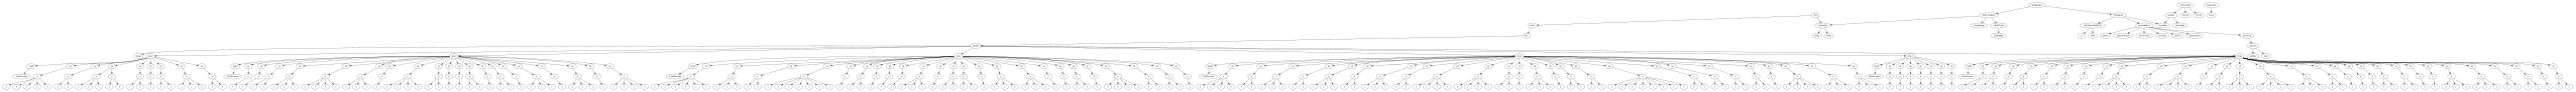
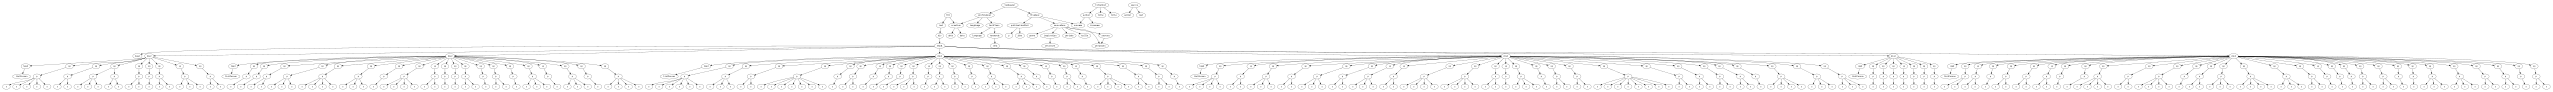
  digraph {
    fontname="JetBrains Mono"
    node [fontname="JetBrains Mono"]
    edge [fontname="JetBrains Mono"]
    n1 [label=TEI]
    n2 [label=text]
    n3 [label=creation]
    n4 [label=teiHeader]
    n5 [label=fileDesc]
    n6 [label=profileDesc]
    n7 [label=div]
    n8 [label=publicationStmt]
    n9 [label=sourceDesc]
    n10 [label=surname]
    n11 [label=langUsage]
    n12 [label=textClass]
    n13 [label=titleStmt]
    n14 [label=title]
    n15 [label=title]
    n16 [label=author]
    n17 [label=p]
    n18 [label=idno]
    n19 [label=genre]
    n20 [label=inspiration]
    n21 [label=structure]
    n22 [label=periode]
    n23 [label=taille]
    n24 [label=permalien]
    n25 [label=sources]
    n26 [label=forename]
    n27 [label=source]
    n28 [label=author]
    n29 [label=text]
    n30 [label=date]
    n31 [label=date]
    n32 [label=language]
    n33 [label=keywords]
    n34 [label=term]
    n35 [label=head1]
    n36 [label=head]
    n37 [label=div2]
    n38 [label=div2]
    n39 [label=div2]
    n40 [label=div2]
    n41 [label=div2]
    n42 [label=div2]
    n43 [label=head]
    n44 [label=sp]
    n45 [label=sp]
    n46 [label=sp]
    n47 [label=sp]
    n48 [label=sp]
    n49 [label=sp]
    n50 [label=sp]
    n51 [label=sp]
    n52 [label=head]
    n53 [label=sp]
    n54 [label=sp]
    n55 [label=sp]
    n56 [label=sp]
    n57 [label=sp]
    n58 [label=sp]
    n59 [label=sp]
    n60 [label=sp]
    n61 [label=sp]
    n62 [label=sp]
    n63 [label=sp]
    n64 [label=sp]
    n65 [label=sp]
    n66 [label=sp]
    n67 [label=sp]
    n68 [label=sp]
    n69 [label=sp]
    n70 [label=sp]
    n71 [label=sp]
    n72 [label=sp]
    n73 [label=head]
    n74 [label=sp]
    n75 [label=sp]
    n76 [label=sp]
    n77 [label=sp]
    n78 [label=sp]
    n79 [label=sp]
    n80 [label=sp]
    n81 [label=sp]
    n82 [label=sp]
    n83 [label=sp]
    n84 [label=sp]
    n85 [label=sp]
    n86 [label=sp]
    n87 [label=sp]
    n88 [label=sp]
    n89 [label=sp]
    n90 [label=sp]
    n91 [label=sp]
    n92 [label=sp]
    n93 [label=sp]
    n94 [label=sp]
    n95 [label=sp]
    n96 [label=sp]
    n97 [label=sp]
    n98 [label=head]
    n99 [label=sp]
    n100 [label=sp]
    n101 [label=sp]
    n102 [label=sp]
    n103 [label=sp]
    n104 [label=sp]
    n105 [label=sp]
    n106 [label=sp]
    n107 [label=sp]
    n108 [label=sp]
    n109 [label=sp]
    n110 [label=sp]
    n111 [label=sp]
    n112 [label=sp]
    n113 [label=sp]
    n114 [label=sp]
    n115 [label=sp]
    n116 [label=sp]
    n117 [label=sp]
    n118 [label=sp]
    n119 [label=sp]
    n120 [label=sp]
    n121 [label=sp]
    n122 [label=sp]
    n123 [label=sp]
    n124 [label=head]
    n125 [label=sp]
    n126 [label=sp]
    n127 [label=sp]
    n128 [label=sp]
    n129 [label=sp]
    n130 [label=sp]
    n131 [label=sp]
    n132 [label=head]
    n133 [label=sp]
    n134 [label=sp]
    n135 [label=sp]
    n136 [label=sp]
    n137 [label=sp]
    n138 [label=sp]
    n139 [label=sp]
    n140 [label=sp]
    n141 [label=sp]
    n142 [label=sp]
    n143 [label=sp]
    n144 [label=sp]
    n145 [label=sp]
    n146 [label=sp]
    n147 [label=sp]
    n148 [label=sp]
    n149 [label=sp]
    n150 [label=sp]
    n151 [label=sp]
    n152 [label=sp]
    n153 [label=sp]
    n154 [label=sp]
    n155 [label=sp]
    n156 [label=sp]
    n157 [label=sp]
    n158 [label=sp]
    n159 [label=sp]
    n160 [label=sp]
    n161 [label=sp]
    n162 [label=sp]
    n163 [label=listPerson]
    n164 [label=p]
    n165 [label=p]
    n166 [label=p]
    n167 [label=p]
    n168 [label=p]
    n169 [label=p]
    n170 [label=p]
    n171 [label=p]
    n172 [label=p]
    n173 [label=s]
    n174 [label=s]
    n175 [label=s]
    n176 [label=s]
    n177 [label=s]
    n178 [label=s]
    n179 [label=s]
    n180 [label=s]
    n181 [label=s]
    n182 [label=s]
    n183 [label=s]
    n184 [label=s]
    n185 [label=s]
    n186 [label=s]
    n187 [label=s]
    n188 [label=s]
    n189 [label=s]
    n190 [label=s]
    n191 [label=s]
    n192 [label=s]
    n193 [label=s]
    n194 [label=s]
    n195 [label=listPerson]
    n196 [label=p]
    n197 [label=p]
    n198 [label=p]
    n199 [label=p]
    n200 [label=p]
    n201 [label=p]
    n202 [label=p]
    n203 [label=p]
    n204 [label=p]
    n205 [label=p]
    n206 [label=p]
    n207 [label=p]
    n208 [label=p]
    n209 [label=p]
    n210 [label=p]
    n211 [label=p]
    n212 [label=p]
    n213 [label=p]
    n214 [label=p]
    n215 [label=p]
    n216 [label=s]
    n217 [label=s]
    n218 [label=s]
    n219 [label=s]
    n220 [label=s]
    n221 [label=s]
    n222 [label=s]
    n223 [label=s]
    n224 [label=s]
    n225 [label=s]
    n226 [label=s]
    n227 [label=s]
    n228 [label=s]
    n229 [label=s]
    n230 [label=s]
    n231 [label=s]
    n232 [label=s]
    n233 [label=s]
    n234 [label=s]
    n235 [label=s]
    n236 [label=s]
    n237 [label=s]
    n238 [label=s]
    n239 [label=s]
    n240 [label=s]
    n241 [label=s]
    n242 [label=s]
    n243 [label=s]
    n244 [label=s]
    n245 [label=s]
    n246 [label=s]
    n247 [label=s]
    n248 [label=s]
    n249 [label=s]
    n250 [label=s]
    n251 [label=s]
    n252 [label=s]
    n253 [label=s]
    n254 [label=s]
    n255 [label=s]
    n256 [label=s]
    n257 [label=listPerson]
    n258 [label=p]
    n259 [label=p]
    n260 [label=p]
    n261 [label=p]
    n262 [label=p]
    n263 [label=p]
    n264 [label=p]
    n265 [label=p]
    n266 [label=p]
    n267 [label=p]
    n268 [label=p]
    n269 [label=p]
    n270 [label=p]
    n271 [label=p]
    n272 [label=p]
    n273 [label=p]
    n274 [label=p]
    n275 [label=p]
    n276 [label=p]
    n277 [label=p]
    n278 [label=p]
    n279 [label=p]
    n280 [label=p]
    n281 [label=p]
    n282 [label=s]
    n283 [label=s]
    n284 [label=s]
    n285 [label=s]
    n286 [label=s]
    n287 [label=s]
    n288 [label=s]
    n289 [label=s]
    n290 [label=s]
    n291 [label=s]
    n292 [label=s]
    n293 [label=s]
    n294 [label=s]
    n295 [label=s]
    n296 [label=s]
    n297 [label=s]
    n298 [label=s]
    n299 [label=s]
    n300 [label=s]
    n301 [label=s]
    n302 [label=s]
    n303 [label=s]
    n304 [label=s]
    n305 [label=s]
    n306 [label=s]
    n307 [label=s]
    n308 [label=s]
    n309 [label=s]
    n310 [label=s]
    n311 [label=s]
    n312 [label=s]
    n313 [label=s]
    n314 [label=s]
    n315 [label=s]
    n316 [label=s]
    n317 [label=s]
    n318 [label=s]
    n319 [label=s]
    n320 [label=s]
    n321 [label=s]
    n322 [label=s]
    n323 [label=s]
    n324 [label=s]
    n325 [label=s]
    n326 [label=s]
    n327 [label=s]
    n328 [label=s]
    n329 [label=s]
    n330 [label=s]
    n331 [label=s]
    n332 [label=s]
    n333 [label=s]
    n334 [label=s]
    n335 [label=listPerson]
    n336 [label=p]
    n337 [label=p]
    n338 [label=p]
    n339 [label=p]
    n340 [label=p]
    n341 [label=p]
    n342 [label=p]
    n343 [label=p]
    n344 [label=p]
    n345 [label=p]
    n346 [label=p]
    n347 [label=p]
    n348 [label=p]
    n349 [label=p]
    n350 [label=p]
    n351 [label=p]
    n352 [label=p]
    n353 [label=p]
    n354 [label=p]
    n355 [label=p]
    n356 [label=p]
    n357 [label=p]
    n358 [label=p]
    n359 [label=p]
    n360 [label=p]
    n361 [label=s]
    n362 [label=s]
    n363 [label=s]
    n364 [label=s]
    n365 [label=s]
    n366 [label=s]
    n367 [label=s]
    n368 [label=s]
    n369 [label=s]
    n370 [label=s]
    n371 [label=s]
    n372 [label=s]
    n373 [label=s]
    n374 [label=s]
    n375 [label=s]
    n376 [label=s]
    n377 [label=s]
    n378 [label=s]
    n379 [label=s]
    n380 [label=s]
    n381 [label=s]
    n382 [label=s]
    n383 [label=s]
    n384 [label=s]
    n385 [label=s]
    n386 [label=s]
    n387 [label=s]
    n388 [label=s]
    n389 [label=s]
    n390 [label=s]
    n391 [label=s]
    n392 [label=s]
    n393 [label=s]
    n394 [label=s]
    n395 [label=s]
    n396 [label=s]
    n397 [label=s]
    n398 [label=s]
    n399 [label=s]
    n400 [label=s]
    n401 [label=s]
    n402 [label=s]
    n403 [label=s]
    n404 [label=s]
    n405 [label=s]
    n406 [label=s]
    n407 [label=s]
    n408 [label=s]
    n409 [label=s]
    n410 [label=s]
    n411 [label=s]
    n412 [label=s]
    n413 [label=s]
    n414 [label=s]
    n415 [label=s]
    n416 [label=s]
    n417 [label=s]
    n418 [label=s]
    n419 [label=s]
    n420 [label=s]
    n421 [label=s]
    n422 [label=s]
    n423 [label=s]
    n424 [label=s]
    n425 [label=s]
    n426 [label=s]
    n427 [label=s]
    n428 [label=listPerson]
    n429 [label=p]
    n430 [label=p]
    n431 [label=p]
    n432 [label=p]
    n433 [label=p]
    n434 [label=p]
    n435 [label=p]
    n436 [label=s]
    n437 [label=s]
    n438 [label=s]
    n439 [label=s]
    n440 [label=s]
    n441 [label=s]
    n442 [label=s]
    n443 [label=listPerson]
    n444 [label=p]
    n445 [label=p]
    n446 [label=p]
    n447 [label=p]
    n448 [label=p]
    n449 [label=p]
    n450 [label=p]
    n451 [label=p]
    n452 [label=p]
    n453 [label=p]
    n454 [label=p]
    n455 [label=p]
    n456 [label=p]
    n457 [label=p]
    n458 [label=p]
    n459 [label=p]
    n460 [label=p]
    n461 [label=p]
    n462 [label=p]
    n463 [label=p]
    n464 [label=p]
    n465 [label=p]
    n466 [label=p]
    n467 [label=p]
    n468 [label=p]
    n469 [label=p]
    n470 [label=p]
    n471 [label=p]
    n472 [label=p]
    n473 [label=p]
    n474 [label=s]
    n475 [label=s]
    n476 [label=s]
    n477 [label=s]
    n478 [label=s]
    n479 [label=s]
    n480 [label=s]
    n481 [label=s]
    n482 [label=s]
    n483 [label=s]
    n484 [label=s]
    n485 [label=s]
    n486 [label=s]
    n487 [label=s]
    n488 [label=s]
    n489 [label=s]
    n490 [label=s]
    n491 [label=s]
    n492 [label=s]
    n493 [label=s]
    n494 [label=s]
    n495 [label=s]
    n496 [label=s]
    n497 [label=s]
    n498 [label=s]
    n499 [label=s]
    n500 [label=s]
    n501 [label=s]
    n502 [label=s]
    n503 [label=s]
    n504 [label=s]
    n505 [label=s]
    n506 [label=s]
    n507 [label=s]
    n508 [label=s]
    n509 [label=s]
    n510 [label=s]
    n511 [label=s]
    n512 [label=s]
    n513 [label=s]
    n514 [label=s]
    n515 [label=s]
    n516 [label=s]
    n517 [label=s]
    n518 [label=s]
    n519 [label=s]
    n520 [label=s]
    n521 [label=s]
    n522 [label=s]
    n523 [label=s]
    n524 [label=s]
    n525 [label=s]
    n526 [label=s]
    n527 [label=s]
    n528 [label=s]
    n529 [label=s]
    n530 [label=s]
    n531 [label=s]
    n532 [label=s]
    n533 [label=s]
    n1 -> n2
    n1 -> n3
    n2 -> n7
    n3 -> n30
    n3 -> n31
    n4 -> n5
    n4 -> n6
    n5 -> n8
    n5 -> n9
    n5 -> n10
    n6 -> n3
    n6 -> n11
    n6 -> n12
    n7 -> n35
    n8 -> n17
    n8 -> n18
    n9 -> n19
    n9 -> n20
-   n9 -> n21
+   n20 -> n21
    n9 -> n22
    n9 -> n23
    n9 -> n24
    n9 -> n25
    n12 -> n32
+   n12 -> n33
    n13 -> n14
    n13 -> n15
    n13 -> n16
    n16 -> n10
    n16 -> n26
-   n25 -> n27
+   n25 -> n24
    n27 -> n28
    n27 -> n29
    n33 -> n34
    n35 -> n36
    n35 -> n37
    n35 -> n38
    n35 -> n39
    n35 -> n40
    n35 -> n41
    n35 -> n42
    n37 -> n43
    n37 -> n44
    n37 -> n45
    n37 -> n46
    n37 -> n47
    n37 -> n48
    n37 -> n49
    n37 -> n50
    n37 -> n51
    n38 -> n52
    n38 -> n53
    n38 -> n54
    n38 -> n55
    n38 -> n56
    n38 -> n57
    n38 -> n58
    n38 -> n59
    n38 -> n60
    n38 -> n61
    n38 -> n62
    n38 -> n63
    n38 -> n64
    n38 -> n65
    n38 -> n66
    n38 -> n67
    n38 -> n68
    n38 -> n69
    n38 -> n70
    n38 -> n71
    n38 -> n72
    n39 -> n73
    n39 -> n74
    n39 -> n75
    n39 -> n76
    n39 -> n77
    n39 -> n78
    n39 -> n79
    n39 -> n80
    n39 -> n81
    n39 -> n82
    n39 -> n83
    n39 -> n84
    n39 -> n85
    n39 -> n86
    n39 -> n87
    n39 -> n88
    n39 -> n89
    n39 -> n90
    n39 -> n91
    n39 -> n92
    n39 -> n93
    n39 -> n94
    n39 -> n95
    n39 -> n96
    n39 -> n97
    n40 -> n98
    n40 -> n99
    n40 -> n100
    n40 -> n101
    n40 -> n102
    n40 -> n103
    n40 -> n104
    n40 -> n105
    n40 -> n106
    n40 -> n107
    n40 -> n108
    n40 -> n109
    n40 -> n110
    n40 -> n111
    n40 -> n112
    n40 -> n113
    n40 -> n114
    n40 -> n115
    n40 -> n116
    n40 -> n117
    n40 -> n118
    n40 -> n119
    n40 -> n120
    n40 -> n121
    n40 -> n122
    n40 -> n123
    n41 -> n124
    n41 -> n125
    n41 -> n126
    n41 -> n127
    n41 -> n128
    n41 -> n129
    n41 -> n130
    n41 -> n131
    n42 -> n132
    n42 -> n133
    n42 -> n134
    n42 -> n135
    n42 -> n136
    n42 -> n137
    n42 -> n138
    n42 -> n139
    n42 -> n140
    n42 -> n141
    n42 -> n142
    n42 -> n143
    n42 -> n144
    n42 -> n145
    n42 -> n146
    n42 -> n147
    n42 -> n148
    n42 -> n149
    n42 -> n150
    n42 -> n151
    n42 -> n152
    n42 -> n153
    n42 -> n154
    n42 -> n155
    n42 -> n156
    n42 -> n157
    n42 -> n158
    n42 -> n159
    n42 -> n160
    n42 -> n161
    n42 -> n162
    n43 -> n163
    n44 -> n164
    n45 -> n165
    n46 -> n166
    n46 -> n167
    n47 -> n168
    n48 -> n169
    n49 -> n170
    n50 -> n171
    n51 -> n172
    n52 -> n195
    n53 -> n196
    n54 -> n197
    n55 -> n198
    n56 -> n199
    n57 -> n200
    n58 -> n201
    n59 -> n202
    n60 -> n203
    n61 -> n204
    n62 -> n205
    n63 -> n206
    n64 -> n207
    n65 -> n208
    n66 -> n209
    n67 -> n210
    n68 -> n211
    n69 -> n212
    n70 -> n213
    n71 -> n214
    n72 -> n215
    n73 -> n257
    n74 -> n258
    n75 -> n259
    n76 -> n260
    n77 -> n261
    n78 -> n262
    n79 -> n263
    n80 -> n264
    n81 -> n265
    n82 -> n266
    n83 -> n267
    n84 -> n268
    n85 -> n269
    n86 -> n270
    n87 -> n271
    n88 -> n272
    n89 -> n273
    n90 -> n274
    n91 -> n275
    n92 -> n276
    n93 -> n277
    n94 -> n278
    n95 -> n279
    n96 -> n280
    n97 -> n281
    n98 -> n335
    n99 -> n336
    n100 -> n337
    n101 -> n338
    n102 -> n339
    n103 -> n340
    n104 -> n341
    n105 -> n342
    n106 -> n343
    n107 -> n344
    n108 -> n345
    n109 -> n346
    n110 -> n347
    n111 -> n348
    n112 -> n349
    n113 -> n350
    n114 -> n351
    n115 -> n352
    n116 -> n353
    n117 -> n354
    n118 -> n355
    n119 -> n356
    n120 -> n357
    n121 -> n358
    n122 -> n359
    n123 -> n360
    n124 -> n428
    n125 -> n429
    n126 -> n430
    n127 -> n431
    n128 -> n432
    n129 -> n433
    n130 -> n434
    n131 -> n435
    n132 -> n443
    n133 -> n444
    n134 -> n445
    n135 -> n446
    n136 -> n447
    n137 -> n448
    n138 -> n449
    n139 -> n450
    n140 -> n451
    n141 -> n452
    n142 -> n453
    n143 -> n454
    n144 -> n455
    n145 -> n456
    n146 -> n457
    n147 -> n458
    n148 -> n459
    n149 -> n460
    n150 -> n461
    n151 -> n462
    n152 -> n463
    n153 -> n464
    n154 -> n465
    n155 -> n466
    n156 -> n467
    n157 -> n468
    n158 -> n469
    n159 -> n470
    n160 -> n471
    n161 -> n472
    n162 -> n473
    n164 -> n173
    n164 -> n174
    n164 -> n175
    n164 -> n176
    n164 -> n177
    n165 -> n178
    n165 -> n179
    n166 -> n180
    n166 -> n181
    n166 -> n182
    n167 -> n183
    n167 -> n184
    n168 -> n185
    n168 -> n186
    n169 -> n187
    n170 -> n188
    n170 -> n189
    n171 -> n190
    n171 -> n191
    n171 -> n192
    n172 -> n193
    n172 -> n194
    n196 -> n216
    n197 -> n217
    n198 -> n218
    n198 -> n219
    n199 -> n220
    n199 -> n221
    n199 -> n222
    n200 -> n223
    n200 -> n224
    n200 -> n225
    n200 -> n226
    n201 -> n227
    n201 -> n228
    n201 -> n229
    n202 -> n230
    n203 -> n231
    n203 -> n232
    n203 -> n233
    n203 -> n234
    n204 -> n235
    n204 -> n236
    n205 -> n237
    n206 -> n238
    n207 -> n239
    n207 -> n240
    n208 -> n241
    n209 -> n242
    n209 -> n243
    n210 -> n244
    n211 -> n245
    n211 -> n246
    n211 -> n247
    n212 -> n248
    n213 -> n249
    n213 -> n250
    n213 -> n251
    n214 -> n252
    n215 -> n253
    n215 -> n254
    n215 -> n255
    n215 -> n256
    n258 -> n282
    n258 -> n283
    n258 -> n284
    n258 -> n285
    n258 -> n286
    n258 -> n287
    n259 -> n288
    n259 -> n289
    n259 -> n290
    n260 -> n291
    n260 -> n292
    n261 -> n293
    n261 -> n294
    n261 -> n295
    n261 -> n296
    n261 -> n297
    n261 -> n298
    n261 -> n299
    n262 -> n300
    n263 -> n301
    n263 -> n302
    n264 -> n303
    n265 -> n304
    n266 -> n305
    n267 -> n306
    n267 -> n307
    n267 -> n308
    n268 -> n309
    n269 -> n310
    n269 -> n311
    n270 -> n312
    n270 -> n313
    n271 -> n314
    n272 -> n315
    n272 -> n316
    n272 -> n317
    n273 -> n318
    n273 -> n319
    n273 -> n320
    n274 -> n321
    n275 -> n322
    n276 -> n323
    n276 -> n324
    n277 -> n325
    n278 -> n326
    n278 -> n327
    n278 -> n328
    n278 -> n329
    n279 -> n330
    n279 -> n331
    n280 -> n332
    n280 -> n333
    n281 -> n334
    n336 -> n361
    n336 -> n362
    n336 -> n363
    n336 -> n364
    n337 -> n365
    n337 -> n366
    n338 -> n367
    n338 -> n368
    n338 -> n369
    n339 -> n370
    n339 -> n371
    n340 -> n372
    n340 -> n373
    n340 -> n374
    n341 -> n375
    n341 -> n376
    n342 -> n377
    n342 -> n378
    n342 -> n379
    n343 -> n380
    n343 -> n381
    n344 -> n382
    n344 -> n383
    n344 -> n384
    n344 -> n385
    n345 -> n386
    n345 -> n387
    n345 -> n388
    n345 -> n389
    n346 -> n390
    n346 -> n391
    n347 -> n392
    n348 -> n393
    n348 -> n394
    n348 -> n395
    n349 -> n396
    n350 -> n397
    n350 -> n398
    n351 -> n399
    n351 -> n400
    n352 -> n401
    n352 -> n402
    n352 -> n403
    n352 -> n404
    n352 -> n405
    n352 -> n406
    n352 -> n407
    n352 -> n408
    n353 -> n409
    n353 -> n410
    n354 -> n411
    n354 -> n412
    n355 -> n413
    n355 -> n414
    n356 -> n415
    n356 -> n416
    n357 -> n417
    n358 -> n418
    n358 -> n419
    n358 -> n420
    n358 -> n421
    n359 -> n422
    n359 -> n423
    n359 -> n424
    n360 -> n425
    n360 -> n426
    n360 -> n427
    n429 -> n436
    n430 -> n437
    n431 -> n438
    n432 -> n439
    n433 -> n440
    n434 -> n441
    n435 -> n442
    n444 -> n474
    n444 -> n475
    n445 -> n476
    n445 -> n477
    n446 -> n478
    n447 -> n479
    n447 -> n480
    n448 -> n481
    n448 -> n482
    n449 -> n483
    n449 -> n484
    n450 -> n485
    n451 -> n486
    n452 -> n487
    n452 -> n488
    n452 -> n489
    n452 -> n490
    n453 -> n491
    n453 -> n492
    n454 -> n493
    n454 -> n494
    n454 -> n495
    n454 -> n496
    n455 -> n497
    n456 -> n498
    n456 -> n499
    n457 -> n500
    n457 -> n501
    n457 -> n502
    n458 -> n503
    n458 -> n504
    n458 -> n505
    n458 -> n506
    n459 -> n507
    n459 -> n508
    n459 -> n509
    n460 -> n510
    n460 -> n511
    n461 -> n512
    n462 -> n513
    n463 -> n514
    n464 -> n515
    n464 -> n516
    n465 -> n517
    n465 -> n518
    n466 -> n519
    n467 -> n520
    n468 -> n521
    n468 -> n522
    n468 -> n523
    n469 -> n524
    n469 -> n525
    n469 -> n526
    n470 -> n527
    n470 -> n528
    n471 -> n529
    n471 -> n530
    n472 -> n531
    n473 -> n532
    n473 -> n533
  }
